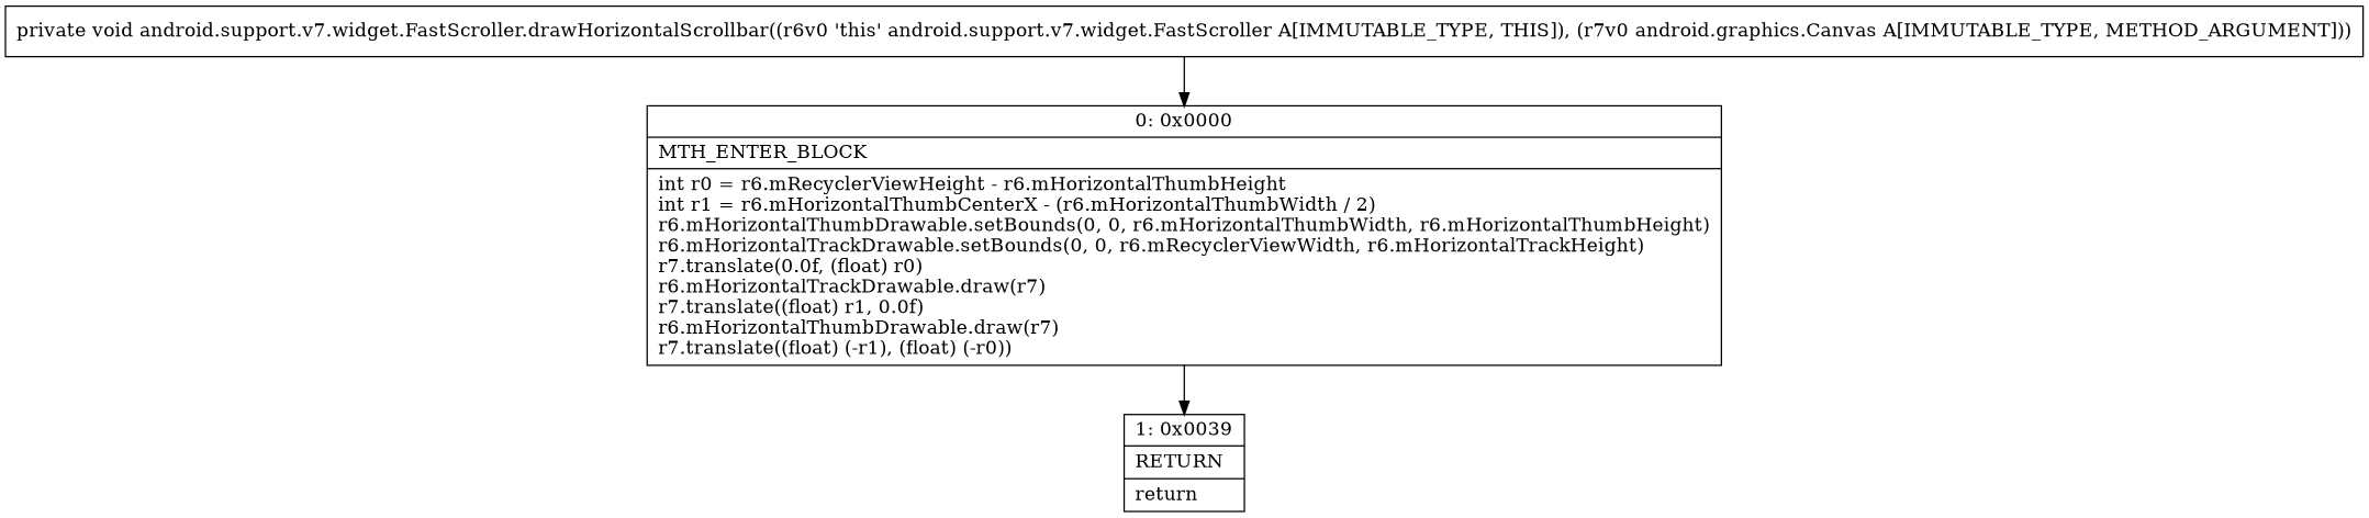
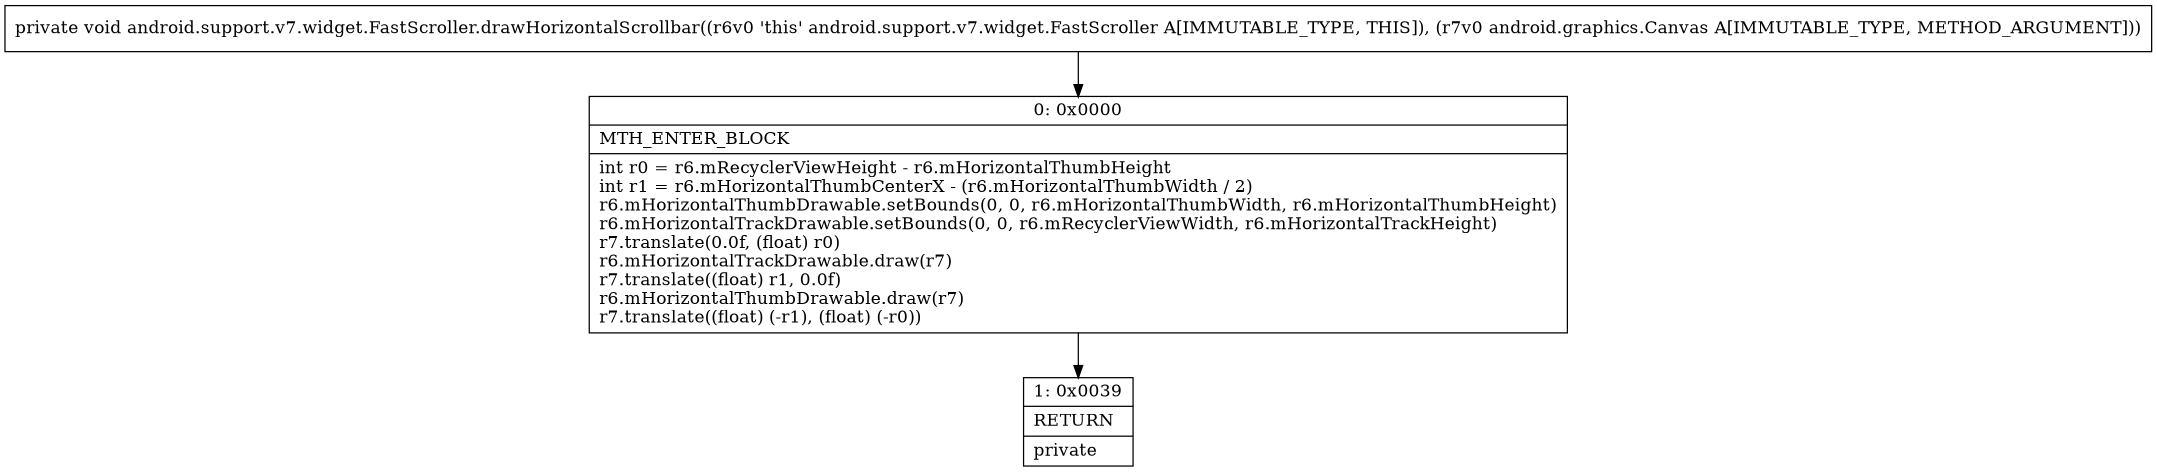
  digraph {
    node [shape=record]
    n1 [label="{0\:\ 0x0000|MTH_ENTER_BLOCK\l|int r0 = r6.mRecyclerViewHeight \- r6.mHorizontalThumbHeight\lint r1 = r6.mHorizontalThumbCenterX \- (r6.mHorizontalThumbWidth \/ 2)\lr6.mHorizontalThumbDrawable.setBounds(0, 0, r6.mHorizontalThumbWidth, r6.mHorizontalThumbHeight)\lr6.mHorizontalTrackDrawable.setBounds(0, 0, r6.mRecyclerViewWidth, r6.mHorizontalTrackHeight)\lr7.translate(0.0f, (float) r0)\lr6.mHorizontalTrackDrawable.draw(r7)\lr7.translate((float) r1, 0.0f)\lr6.mHorizontalThumbDrawable.draw(r7)\lr7.translate((float) (\-r1), (float) (\-r0))\l}"]
-   n2 [label="{1\:\ 0x0039|RETURN\l|return\l}"]
+   n2 [label="{1\:\ 0x0039|RETURN\l|private\l}"]
    n3 [label="{private void android.support.v7.widget.FastScroller.drawHorizontalScrollbar((r6v0 'this' android.support.v7.widget.FastScroller A[IMMUTABLE_TYPE, THIS]), (r7v0 android.graphics.Canvas A[IMMUTABLE_TYPE, METHOD_ARGUMENT])) }"]
    n1 -> n2
    n3 -> n1
  }
